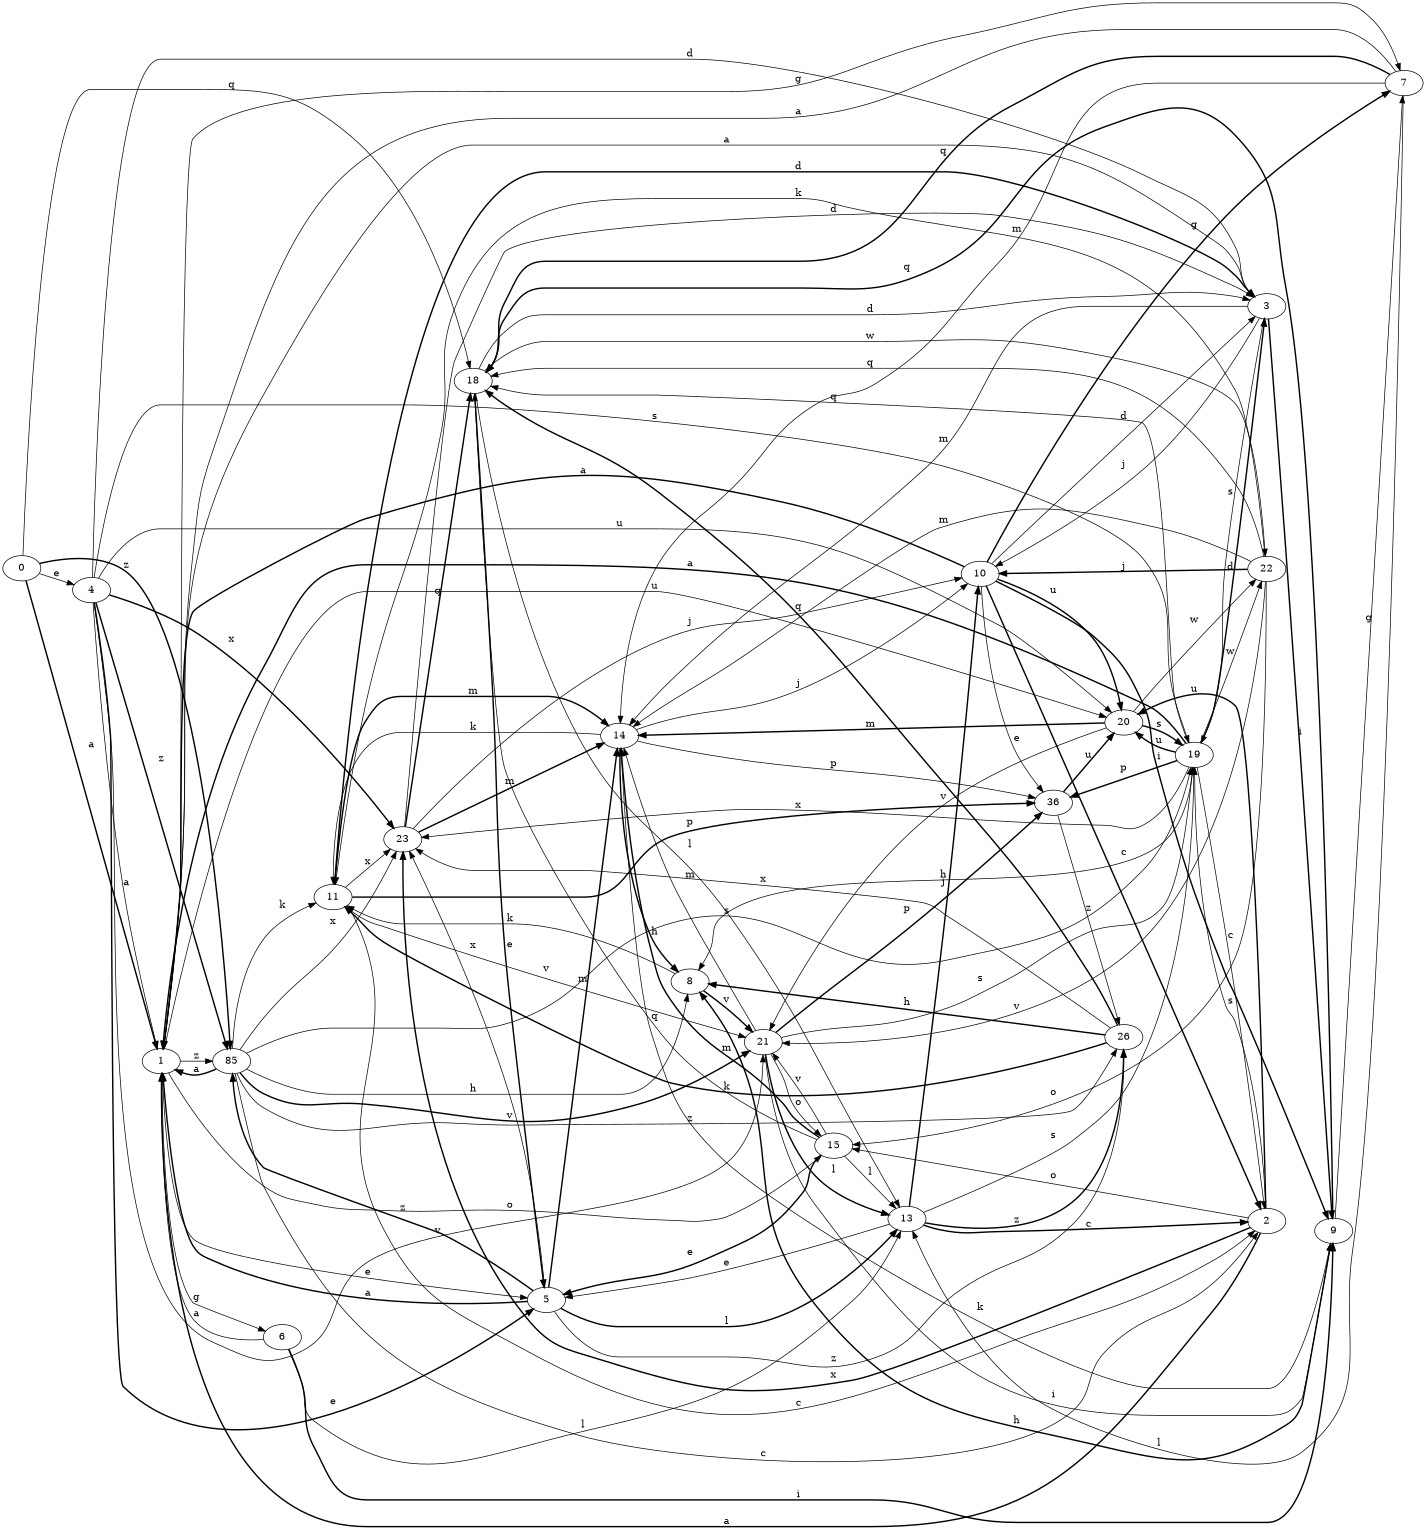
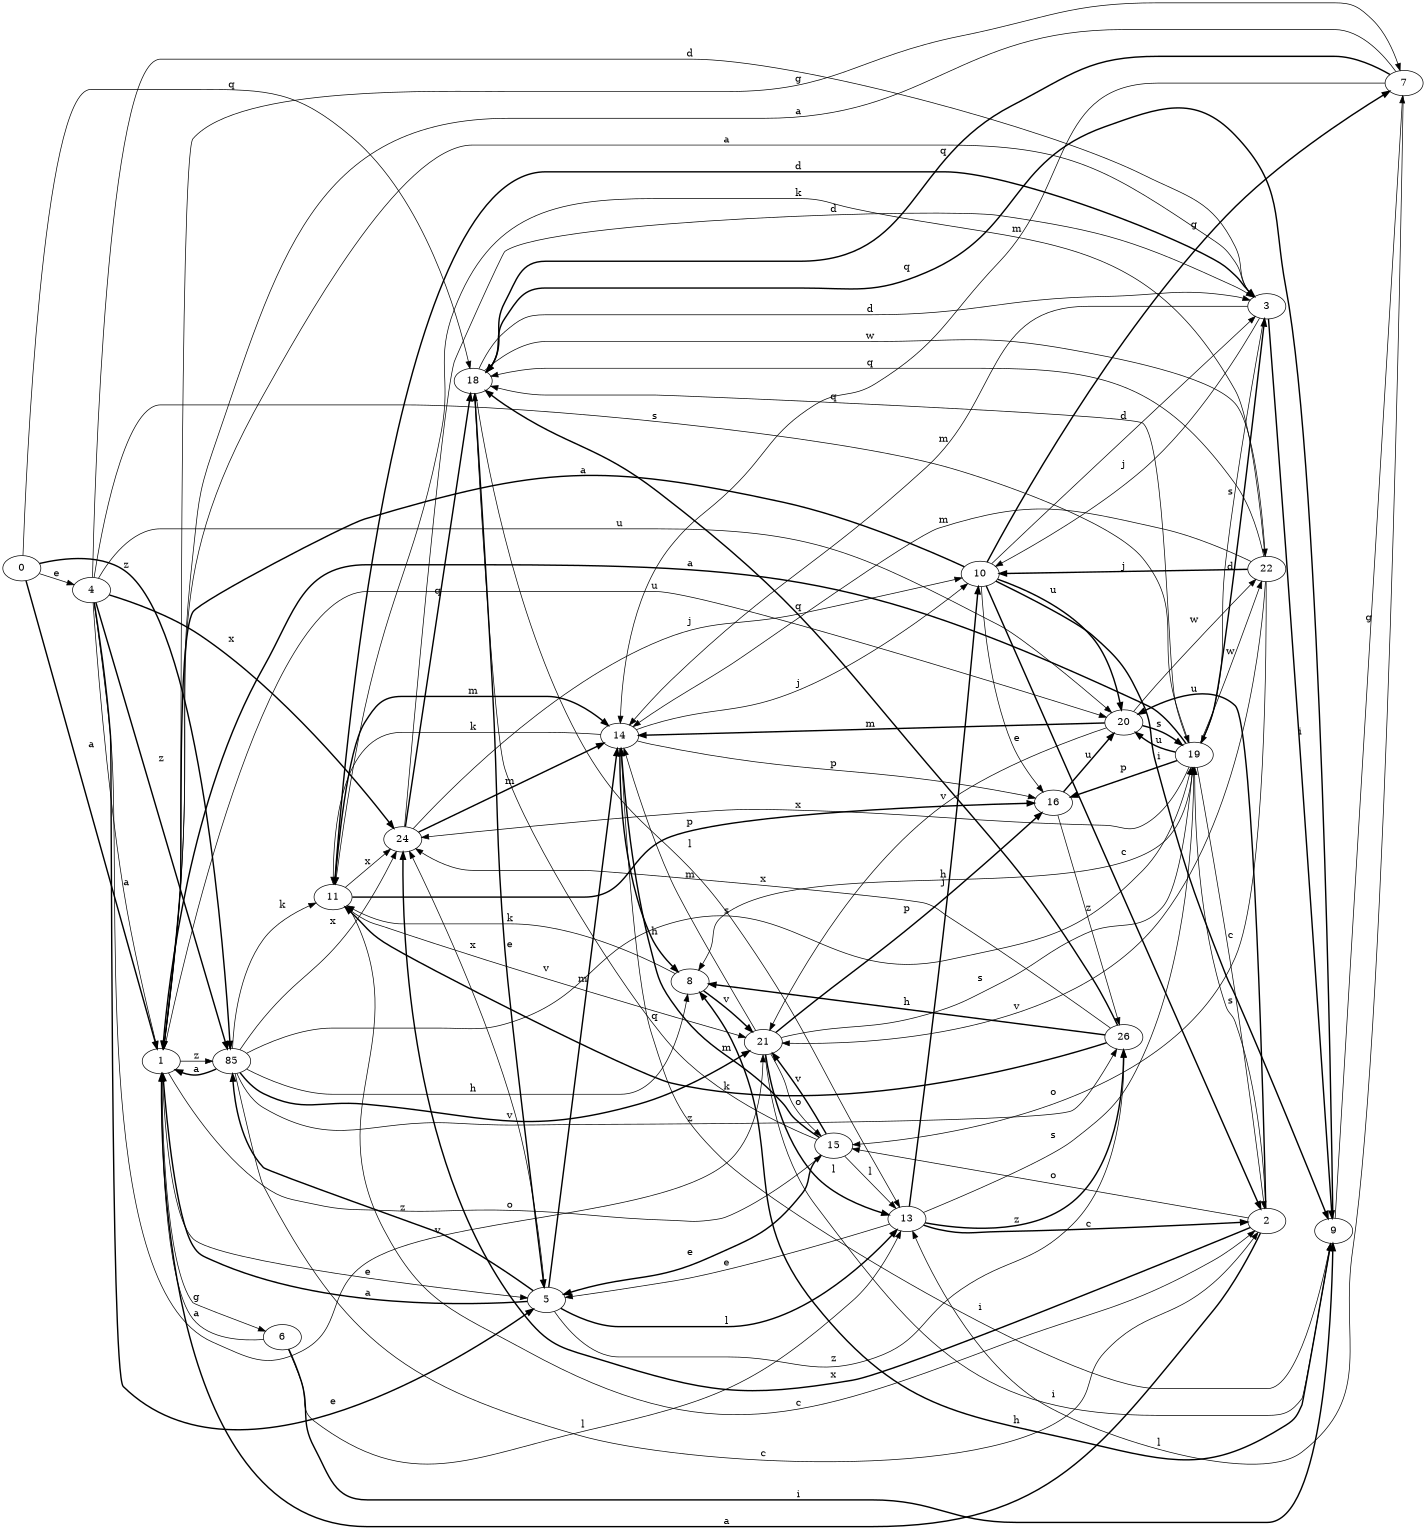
  strict digraph {
    fontname="DejaVu Serif"
    rankdir=LR
    node [fontname="DejaVu Serif"]
    edge [fontname="DejaVu Serif" style=solid]
    0
    1
    4
    18
    n5 [label=85]
    5
    6
    7
    15
    20
    19
-   24 [label=23]
+   24
    3
    21
    13
    22
    2
    26
    8
    11
    14
    9
-   16 [label=36]
+   16
    10
    0 -> 1 [label=a style=bold]
    0 -> 4 [label=e]
    0 -> 18 [label=q]
    0 -> n5 [label=z style=bold]
    1 -> n5 [label=z]
    1 -> 5 [label=e]
    1 -> 6 [label=g]
    1 -> 7 [label=g]
    1 -> 15 [label=o]
    1 -> 20 [label=u]
    4 -> 1 [label=a]
    4 -> n5 [label=z style=bold]
    4 -> 5 [label=e style=bold]
    4 -> 20 [label=u]
    4 -> 19 [label=s]
    4 -> 24 [label=x style=bold]
    4 -> 3 [label=d]
    4 -> 21 [label=v]
    18 -> 5 [label=e style=bold]
    18 -> 3 [label=d]
    18 -> 13 [label=l]
    18 -> 22 [label=w]
    n5 -> 1 [label=a style=bold]
    n5 -> 19 [label=s]
    n5 -> 24 [label=x]
    n5 -> 21 [label=v style=bold]
    n5 -> 2 [label=c]
    n5 -> 26 [label=z]
    n5 -> 8 [label=h]
    n5 -> 11 [label=k]
    5 -> 1 [label=a style=bold]
    5 -> n5 [label=z style=bold]
    5 -> 24 [label=x]
    5 -> 13 [label=l style=bold]
    5 -> 26 [label=z]
    5 -> 14 [label=m style=bold]
    6 -> 1 [label=a]
    6 -> 13 [label=l]
    6 -> 9 [label=i style=bold]
    7 -> 1 [label=a]
    7 -> 18 [label=q style=bold]
    7 -> 13 [label=l]
    7 -> 14 [label=m]
    15 -> 18 [label=q]
    15 -> 5 [label=e style=bold]
-   15 -> 21 [label=v]
+   15 -> 21 [label=v style=bold]
    15 -> 13 [label=l]
    15 -> 14 [label=m style=bold]
    20 -> 19 [label=s style=bold]
    20 -> 21 [label=v]
    20 -> 22 [label=w]
    20 -> 14 [label=m style=bold]
    19 -> 1 [label=a style=bold]
    19 -> 18 [label=q]
    19 -> 20 [label=u style=bold]
    19 -> 24 [label=x]
    19 -> 3 [label=d style=bold]
    19 -> 22 [label=w]
    19 -> 2 [label=c]
    19 -> 8 [label=h]
    19 -> 16 [label=p style=bold]
    24 -> 18 [label=q style=bold]
    24 -> 3 [label=d]
    24 -> 14 [label=m style=bold]
    24 -> 10 [label=j]
    3 -> 1 [label=a]
    3 -> 19 [label=s]
    3 -> 14 [label=m]
    3 -> 9 [label=i style=bold]
    3 -> 10 [label=j]
    21 -> 15 [label=o]
    21 -> 19 [label=s]
    21 -> 13 [label=l style=bold]
    21 -> 14 [label=m]
    21 -> 9 [label=i]
    21 -> 16 [label=p style=bold]
    13 -> 5 [label=e]
    13 -> 19 [label=s]
    13 -> 2 [label=c style=bold]
    13 -> 26 [label=z style=bold]
    13 -> 10 [label=j style=bold]
    22 -> 18 [label=q]
    22 -> 15 [label=o]
    22 -> 21 [label=v]
    22 -> 11 [label=k]
    22 -> 14 [label=m]
    22 -> 10 [label=j style=bold]
    2 -> 1 [label=a style=bold]
    2 -> 15 [label=o]
    2 -> 20 [label=u style=bold]
    2 -> 19 [label=s]
    2 -> 24 [label=x style=bold]
    26 -> 18 [label=q style=bold]
    26 -> 24 [label=x]
    26 -> 8 [label=h style=bold]
    26 -> 11 [label=k style=bold]
    8 -> 21 [label=v style=bold]
    8 -> 11 [label=k]
    11 -> 24 [label=x]
    11 -> 3 [label=d style=bold]
    11 -> 21 [label=v]
    11 -> 2 [label=c]
    11 -> 14 [label=m style=bold]
    11 -> 16 [label=p style=bold]
    14 -> 8 [label=h style=bold]
    14 -> 11 [label=k]
-   14 -> 9 [label=k]
+   14 -> 9 [label=i]
    14 -> 16 [label=p]
    14 -> 10 [label=j]
    9 -> 18 [label=q style=bold]
    9 -> 7 [label=g]
    9 -> 8 [label=h style=bold]
    16 -> 20 [label=u style=bold]
    16 -> 26 [label=z]
    10 -> 1 [label=a style=bold]
    10 -> 7 [label=g style=bold]
    10 -> 20 [label=u style=bold]
    10 -> 3 [label=d]
    10 -> 2 [label=c style=bold]
    10 -> 9 [label=i style=bold]
    10 -> 16 [label=e]
  }
